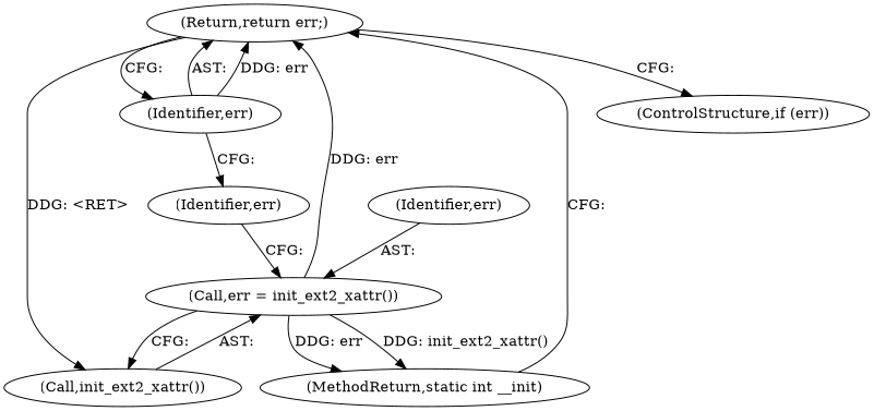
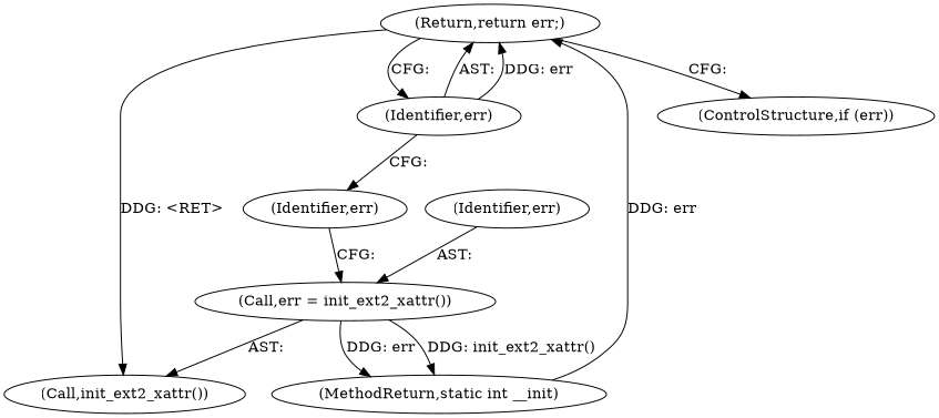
  digraph {
    n1 [label="(Return,return err;)"]
    n2 [label="(Identifier,err)"]
    n3 [label="(ControlStructure,if (err))"]
    n4 [label="(Call,init_ext2_xattr())"]
    n5 [label="(Identifier,err)"]
    n6 [label="(MethodReturn,static int __init)"]
    n7 [label="(Call,err = init_ext2_xattr())"]
    n8 [label="(Identifier,err)"]
    n1 -> n2 [label="CFG: "]
    n1 -> n3 [label="CFG: "]
    n1 -> n4 [label="DDG: <RET>"]
    n2 -> n1 [label="AST: "]
    n2 -> n1 [label="DDG: err"]
    n2 -> n5 [label="CFG: "]
-   n4 -> n7 [label="AST: "]
    n5 -> n7 [label="CFG: "]
-   n6 -> n1 [label="CFG: "]
-   n7 -> n1 [label="DDG: err"]
-   n7 -> n4 [label="CFG: "]
+   n6 -> n1 [label="DDG: err"]
+   n7 -> n4 [label="AST: "]
    n7 -> n6 [label="DDG: err"]
    n7 -> n6 [label="DDG: init_ext2_xattr()"]
    n8 -> n7 [label="AST: "]
  }
